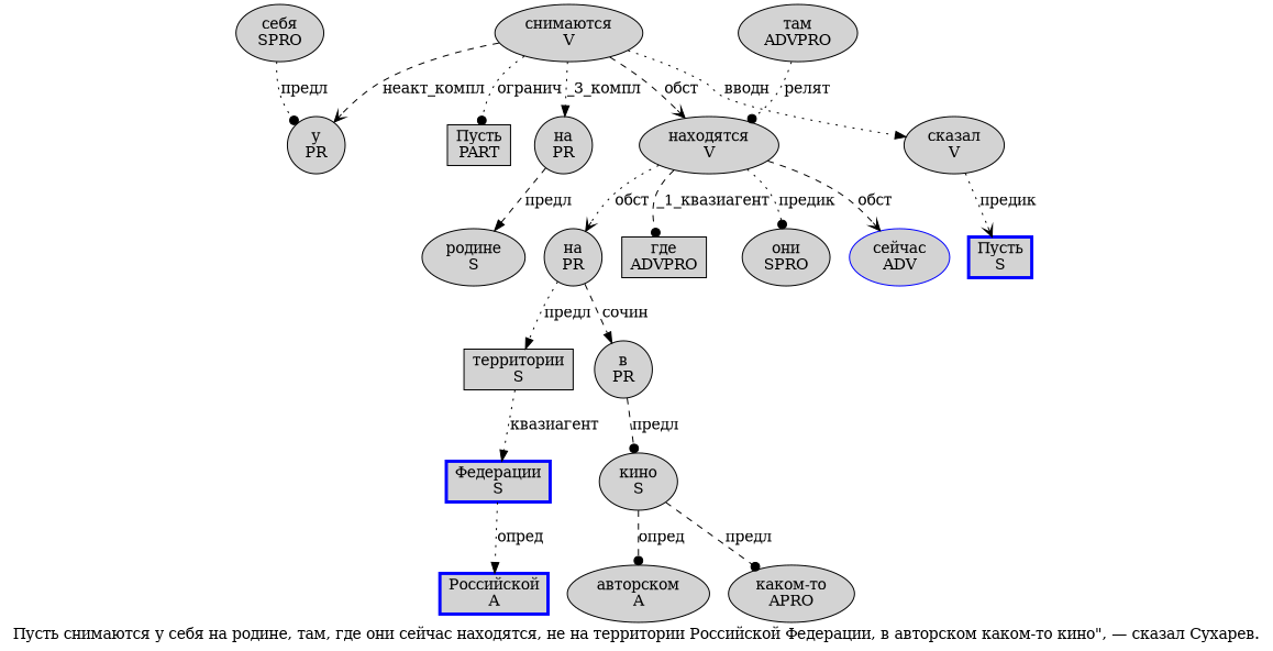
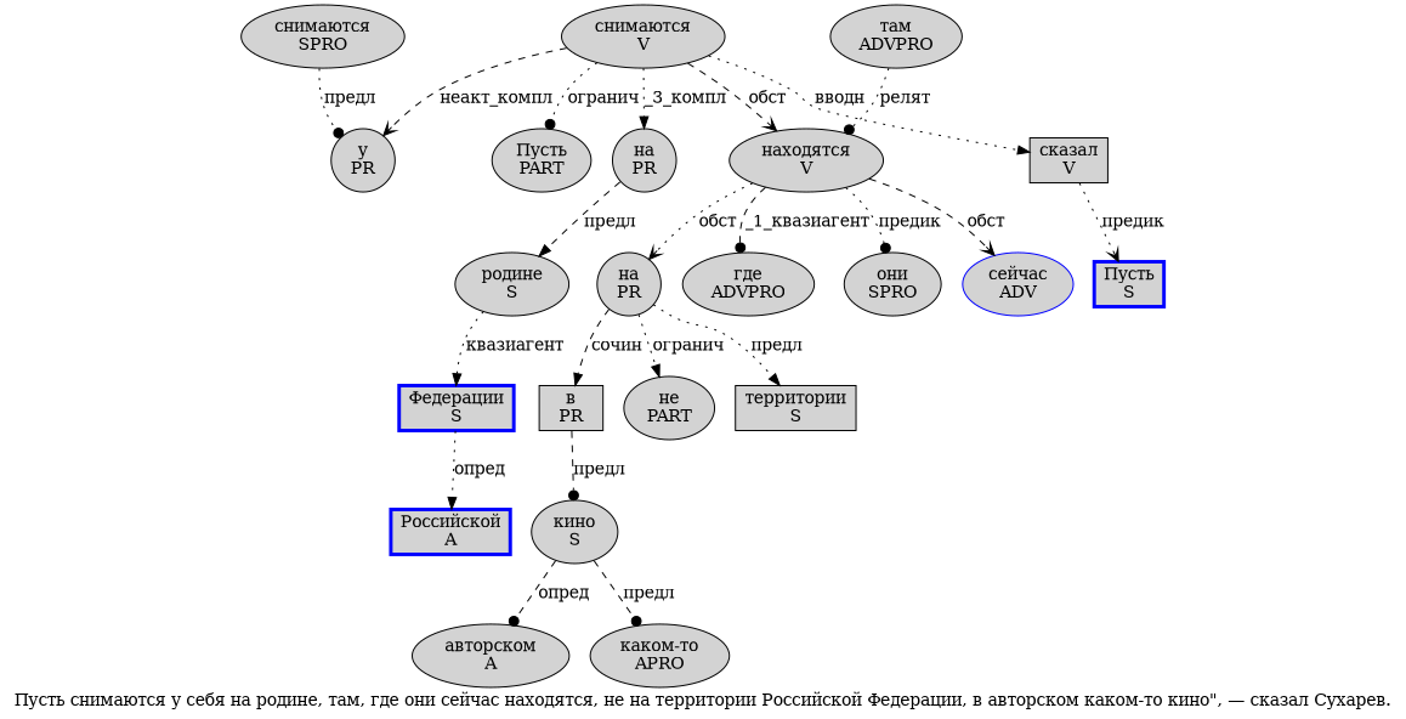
  digraph {
    fontname="DejaVu Serif"
    label="Пусть снимаются у себя на родине, там, где они сейчас находятся, не на территории Российской Федерации, в авторском каком-то кино\", — сказал Сухарев."
    node [fillcolor=lightgray fontname="DejaVu Serif" penwidth=1 shape=ellipse style=filled]
    edge [arrowhead=dot fontname="DejaVu Serif" style=dotted]
-   n1 [label="Пусть\nPART" shape=box]
+   n1 [label="Пусть\nPART"]
    n2 [label="снимаются\nV"]
    n3 [label="у\nPR"]
    n4 [label="на\nPR"]
-   n5 [label="сказал\nV"]
+   n5 [label="сказал\nV" shape=box]
    n6 [label="находятся\nV"]
    n7 [label="родине\nS"]
    n8 [label="там\nADVPRO"]
    n9 [color=blue label="Пусть\nS" penwidth=3 shape=box]
-   n10 [label="себя\nSPRO"]
-   n11 [label="где\nADVPRO" shape=box]
+   n10 [label="снимаются\nSPRO"]
+   n11 [label="где\nADVPRO"]
    n12 [label="они\nSPRO"]
    n13 [color=blue label="сейчас\nADV"]
    n14 [label="на\nPR"]
+   n15 [label="не\nPART"]
    n16 [label="территории\nS" shape=box]
-   n17 [label="в\nPR"]
+   n17 [label="в\nPR" shape=box]
    n18 [color=blue label="Федерации\nS" penwidth=3 shape=box]
    n19 [label="кино\nS"]
    n20 [color=blue label="Российской\nA" penwidth=3 shape=box]
    n21 [label="авторском\nA"]
    n22 [label="каком-то\nAPRO"]
    n2 -> n1 [label="огранич"]
    n2 -> n3 [arrowhead=vee label="неакт_компл" style=dashed]
    n2 -> n4 [arrowhead=normal label="_3_компл"]
    n2 -> n5 [arrowhead=normal label="вводн"]
    n2 -> n6 [arrowhead=vee label="обст" style=dashed]
    n4 -> n7 [arrowhead=normal label="предл" style=dashed]
    n5 -> n9 [arrowhead=vee label="предик"]
    n6 -> n11 [label="_1_квазиагент" style=dashed]
    n6 -> n12 [label="предик"]
    n6 -> n13 [arrowhead=vee label="обст" style=dashed]
    n6 -> n14 [arrowhead=vee label="обст"]
    n8 -> n6 [label="релят"]
    n10 -> n3 [label="предл"]
+   n14 -> n15 [arrowhead=normal label="огранич"]
    n14 -> n16 [arrowhead=normal label="предл"]
    n14 -> n17 [arrowhead=normal label="сочин" style=dashed]
-   n16 -> n18 [arrowhead=normal label="квазиагент"]
+   n7 -> n18 [arrowhead=normal label="квазиагент"]
    n17 -> n19 [label="предл" style=dashed]
    n18 -> n20 [arrowhead=normal label="опред"]
    n19 -> n21 [label="опред" style=dashed]
    n19 -> n22 [label="предл" style=dashed]
  }
